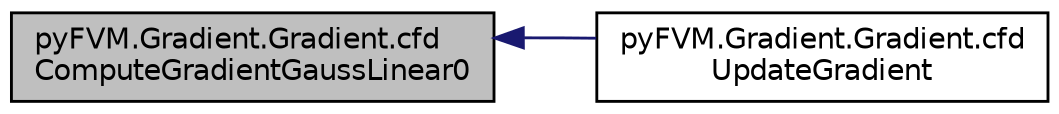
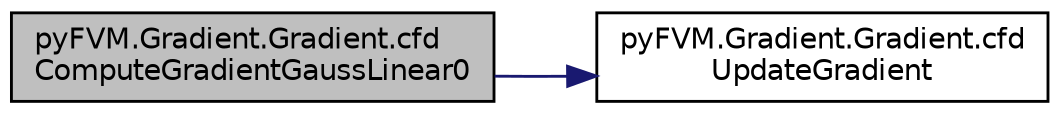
  digraph {
    rankdir=LR
    node [color=black fontname=Helvetica fontsize=10 shape=record style=filled]
    n1 [fillcolor=grey75 fontcolor=black height=0.2 label="pyFVM.Gradient.Gradient.cfd\lComputeGradientGaussLinear0" width=0.4]
    n2 [fillcolor=white height=0.2 label="pyFVM.Gradient.Gradient.cfd\lUpdateGradient" width=0.4]
-   n2 -> n1 [color=midnightblue fontname=Helvetica fontsize=10 labelfontname=Helvetica labelfontsize=10 style=solid]
+   n1 -> n2 [color=midnightblue fontname=Helvetica fontsize=10 labelfontname=Helvetica labelfontsize=10 style=solid]
  }
